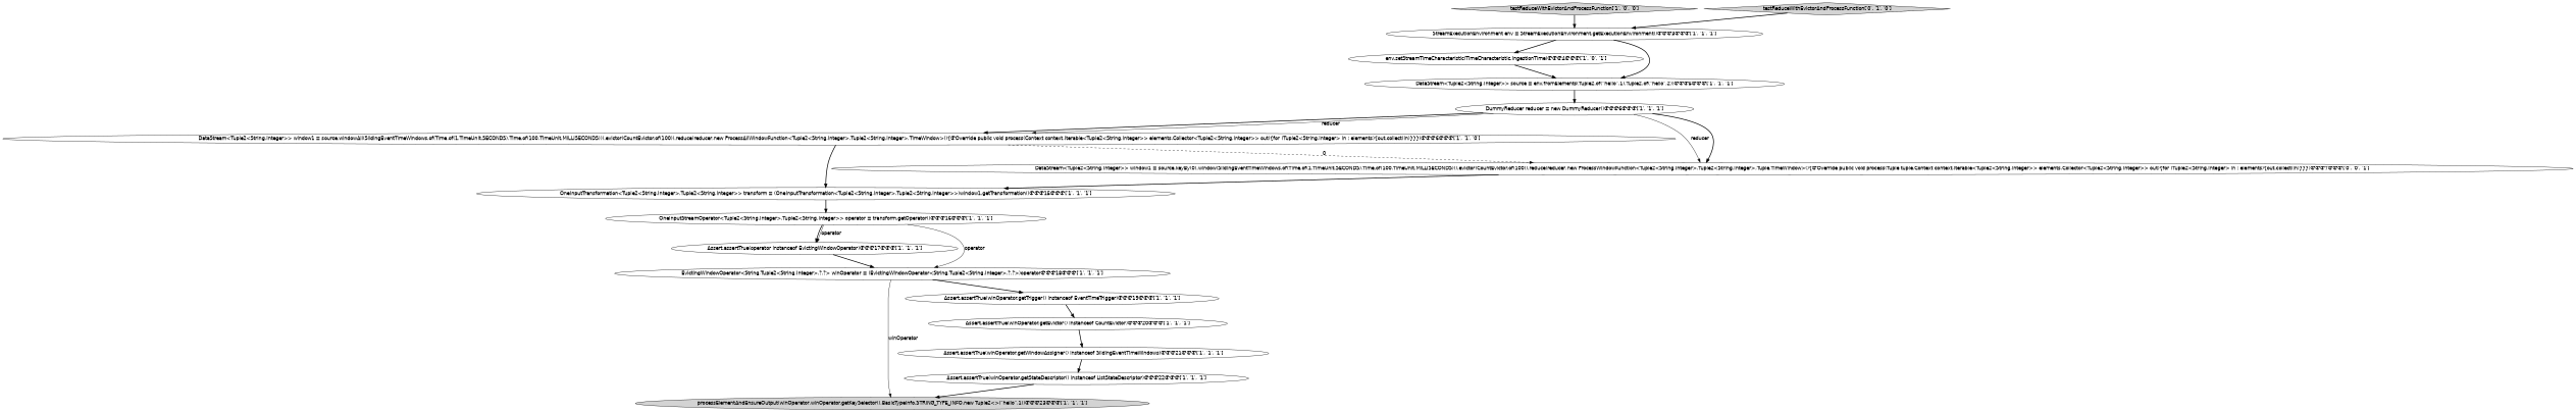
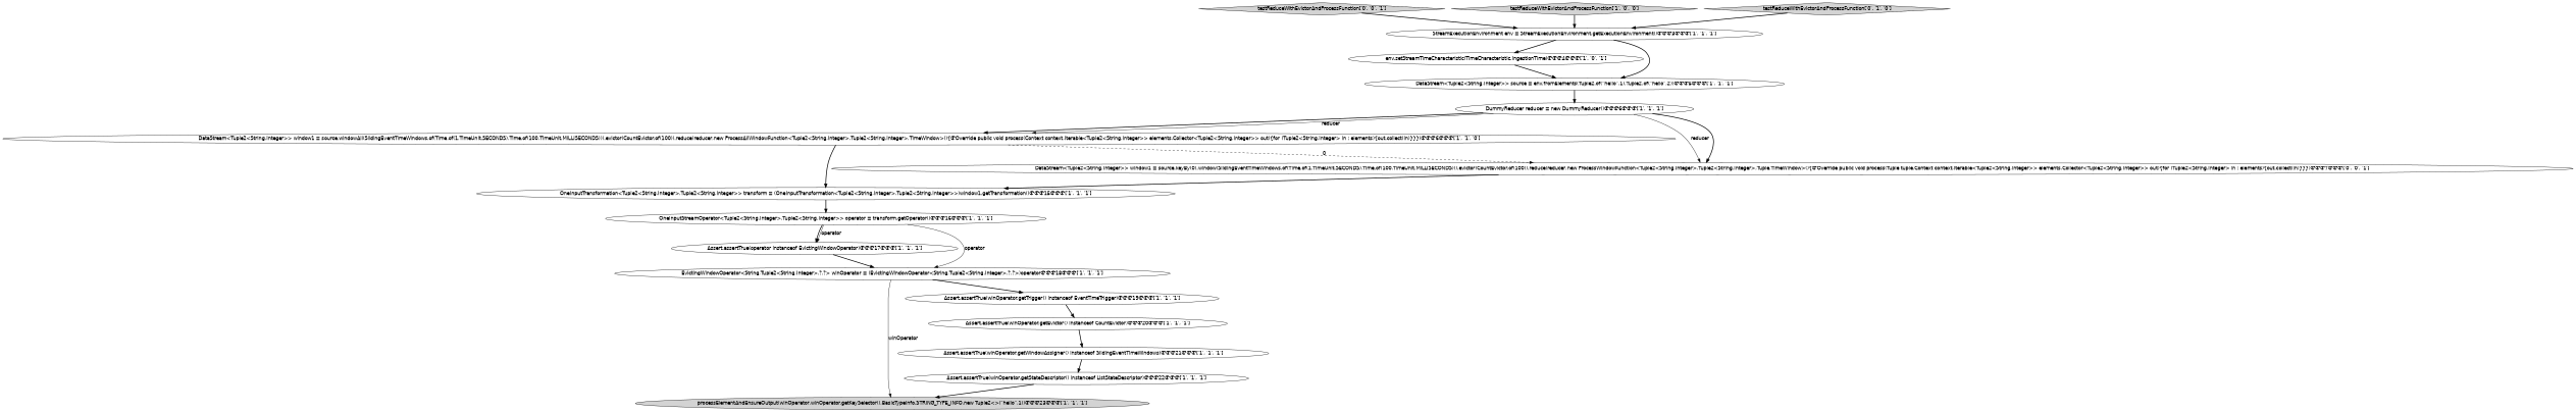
  digraph {
    fontname="DejaVu Sans"
    node [fillcolor=white shape=ellipse style=filled fontname="DejaVu Sans"]
    edge [style=bold fontname="DejaVu Sans"]
    n1 [label="OneInputStreamOperator<Tuple2<String,Integer>,Tuple2<String,Integer>> operator = transform.getOperator()@@@16@@@['1', '1', '1']"]
    n2 [label="Assert.assertTrue(operator instanceof EvictingWindowOperator)@@@17@@@['1', '1', '1']"]
    n3 [label="EvictingWindowOperator<String,Tuple2<String,Integer>,?,?> winOperator = (EvictingWindowOperator<String,Tuple2<String,Integer>,?,?>)operator@@@18@@@['1', '1', '1']"]
    n4 [fillcolor=lightgray label="processElementAndEnsureOutput(winOperator,winOperator.getKeySelector(),BasicTypeInfo.STRING_TYPE_INFO,new Tuple2<>(\"hello\",1))@@@23@@@['1', '1', '1']"]
+   n5 [fillcolor=lightgray label="testReduceWithEvictorAndProcessFunction['0', '0', '1']" shape=diamond]
    n6 [label="StreamExecutionEnvironment env = StreamExecutionEnvironment.getExecutionEnvironment()@@@3@@@['1', '1', '1']"]
    n7 [label="Assert.assertTrue(winOperator.getWindowAssigner() instanceof SlidingEventTimeWindows)@@@21@@@['1', '1', '1']"]
    n8 [label="Assert.assertTrue(winOperator.getStateDescriptor() instanceof ListStateDescriptor)@@@22@@@['1', '1', '1']"]
    n9 [fillcolor=lightgray label="testReduceWithEvictorAndProcessFunction['1', '0', '0']" shape=diamond]
    n10 [label="Assert.assertTrue(winOperator.getEvictor() instanceof CountEvictor)@@@20@@@['1', '1', '1']"]
    n11 [label="DataStream<Tuple2<String,Integer>> window1 = source.windowAll(SlidingEventTimeWindows.of(Time.of(1,TimeUnit.SECONDS),Time.of(100,TimeUnit.MILLISECONDS))).evictor(CountEvictor.of(100)).reduce(reducer,new ProcessAllWindowFunction<Tuple2<String,Integer>,Tuple2<String,Integer>,TimeWindow>(){@Override public void process(Context context,Iterable<Tuple2<String,Integer>> elements,Collector<Tuple2<String,Integer>> out){for (Tuple2<String,Integer> in : elements){out.collect(in)}}})@@@6@@@['1', '1', '0']"]
    n12 [label="DataStream<Tuple2<String,Integer>> window1 = source.keyBy(0).window(SlidingEventTimeWindows.of(Time.of(1,TimeUnit.SECONDS),Time.of(100,TimeUnit.MILLISECONDS))).evictor(CountEvictor.of(100)).reduce(reducer,new ProcessWindowFunction<Tuple2<String,Integer>,Tuple2<String,Integer>,Tuple,TimeWindow>(){@Override public void process(Tuple tuple,Context context,Iterable<Tuple2<String,Integer>> elements,Collector<Tuple2<String,Integer>> out){for (Tuple2<String,Integer> in : elements){out.collect(in)}}})@@@7@@@['0', '0', '1']"]
    n13 [label="OneInputTransformation<Tuple2<String,Integer>,Tuple2<String,Integer>> transform = (OneInputTransformation<Tuple2<String,Integer>,Tuple2<String,Integer>>)window1.getTransformation()@@@15@@@['1', '1', '1']"]
    n14 [label="Assert.assertTrue(winOperator.getTrigger() instanceof EventTimeTrigger)@@@19@@@['1', '1', '1']"]
    n15 [label="env.setStreamTimeCharacteristic(TimeCharacteristic.IngestionTime)@@@4@@@['1', '0', '1']"]
    n16 [label="DataStream<Tuple2<String,Integer>> source = env.fromElements(Tuple2.of(\"hello\",1),Tuple2.of(\"hello\",2))@@@5@@@['1', '1', '1']"]
    n17 [fillcolor=lightgray label="testReduceWithEvictorAndProcessFunction['0', '1', '0']" shape=diamond]
    n18 [label="DummyReducer reducer = new DummyReducer()@@@6@@@['1', '1', '1']"]
    n1 -> n2
    n1 -> n2 [label=operator style=solid]
    n1 -> n3 [label=operator style=solid]
    n2 -> n3
    n3 -> n4 [label=winOperator style=solid]
    n3 -> n14
+   n5 -> n6
    n6 -> n15
    n6 -> n16
    n7 -> n8
    n8 -> n4
    n9 -> n6
    n10 -> n7
    n11 -> n12 [label=0 style=dashed]
    n11 -> n13
    n12 -> n13
    n13 -> n1
    n14 -> n10
    n15 -> n16
    n16 -> n18
    n17 -> n6
    n18 -> n11
    n18 -> n11 [label=reducer style=solid]
    n18 -> n12 [label=reducer style=solid]
    n18 -> n12
  }
